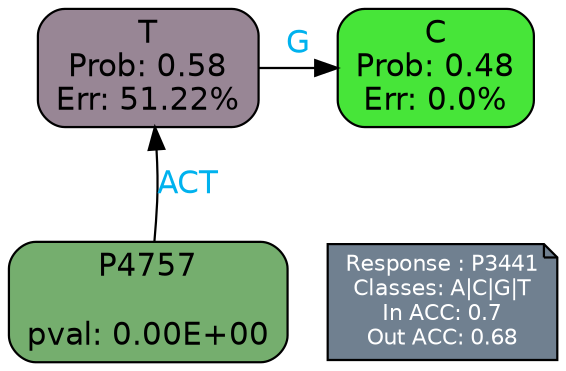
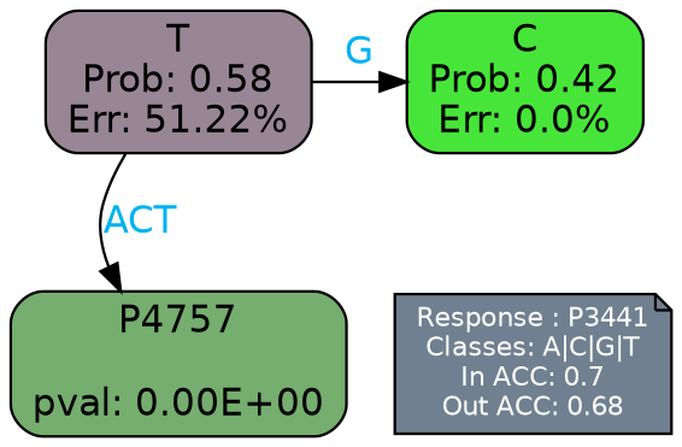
  digraph {
    ranksep=equally
    splines=polylines
    node [color=black fontname=helvetica shape=box style="filled, rounded"]
    edge [fontcolor=deepskyblue2 fontname=helvetica]
    n1 [fillcolor="#988695" label="T\nProb: 0.58\nErr: 51.22%"]
-   n2 [fillcolor="#47e539" label="C\nProb: 0.48\nErr: 0.0%"]
+   n2 [fillcolor="#47e539" label="C\nProb: 0.42\nErr: 0.0%"]
    n3 [align=left fillcolor=slategray fontcolor=white fontsize=10 label="Response : P3441\nClasses: A|C|G|T\nIn ACC: 0.7\nOut ACC: 0.68\n" shape=note style=filled]
    n4 [fillcolor="#75ae6e" label="P4757\n\npval: 0.00E+00"]
    subgraph sub_1 {
      rank=same
      n1
      n2
    }
    subgraph sub_2 {
      rank=same
      n3
      n4
    }
    n1 -> n2 [label=G]
-   n4 -> n1 [label=ACT]
+   n1 -> n4 [label=ACT]
  }
